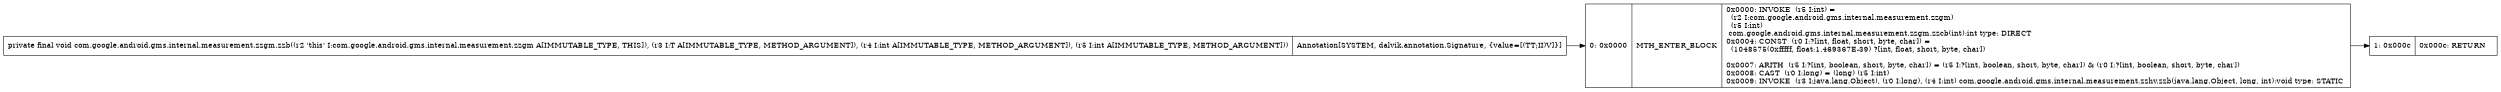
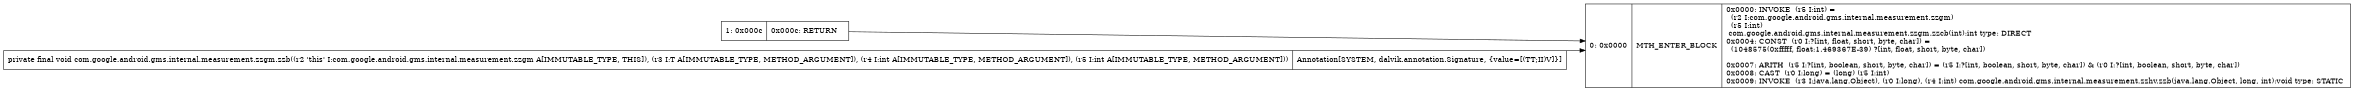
  digraph {
    rankdir=LR
    node [shape=record]
    n1 [label="{0\:\ 0x0000|MTH_ENTER_BLOCK\l|0x0000: INVOKE  (r5 I:int) = \l  (r2 I:com.google.android.gms.internal.measurement.zzgm)\l  (r5 I:int)\l com.google.android.gms.internal.measurement.zzgm.zzcb(int):int type: DIRECT \l0x0004: CONST  (r0 I:?[int, float, short, byte, char]) = \l  (1048575(0xfffff, float:1.469367E\-39) ?[int, float, short, byte, char])\l \l0x0007: ARITH  (r5 I:?[int, boolean, short, byte, char]) = (r5 I:?[int, boolean, short, byte, char]) & (r0 I:?[int, boolean, short, byte, char]) \l0x0008: CAST  (r0 I:long) = (long) (r5 I:int) \l0x0009: INVOKE  (r3 I:java.lang.Object), (r0 I:long), (r4 I:int) com.google.android.gms.internal.measurement.zzhv.zzb(java.lang.Object, long, int):void type: STATIC \l}"]
    n2 [label="{1\:\ 0x000c|0x000c: RETURN   \l}"]
    n3 [label="{private final void com.google.android.gms.internal.measurement.zzgm.zzb((r2 'this' I:com.google.android.gms.internal.measurement.zzgm A[IMMUTABLE_TYPE, THIS]), (r3 I:T A[IMMUTABLE_TYPE, METHOD_ARGUMENT]), (r4 I:int A[IMMUTABLE_TYPE, METHOD_ARGUMENT]), (r5 I:int A[IMMUTABLE_TYPE, METHOD_ARGUMENT]))  | Annotation[SYSTEM, dalvik.annotation.Signature, \{value=[(TT;II)V]\}]\l}"]
-   n1 -> n2
+   n2 -> n1
    n3 -> n1
  }
